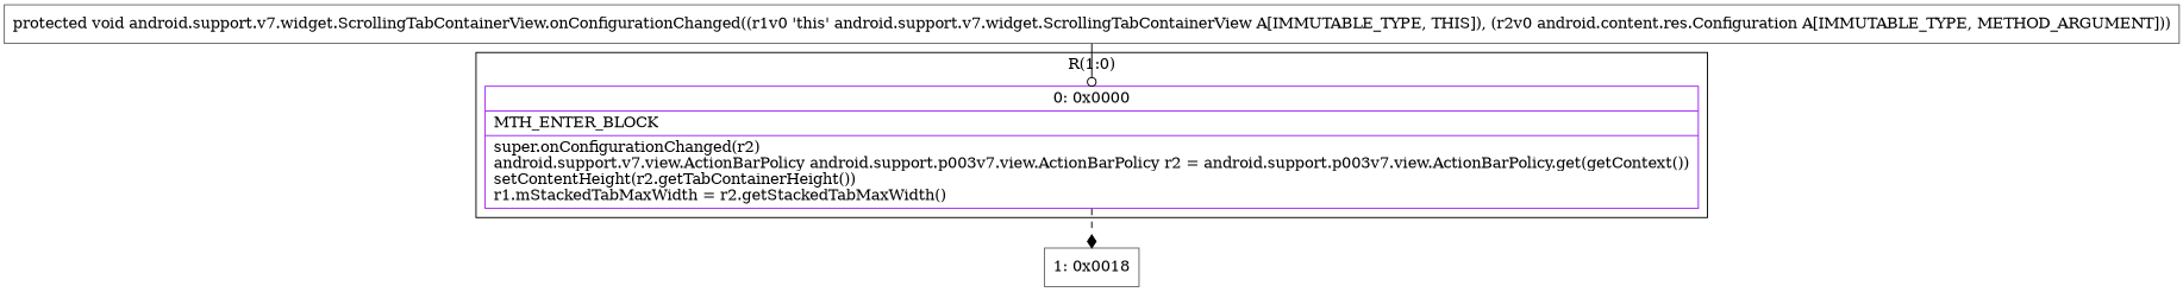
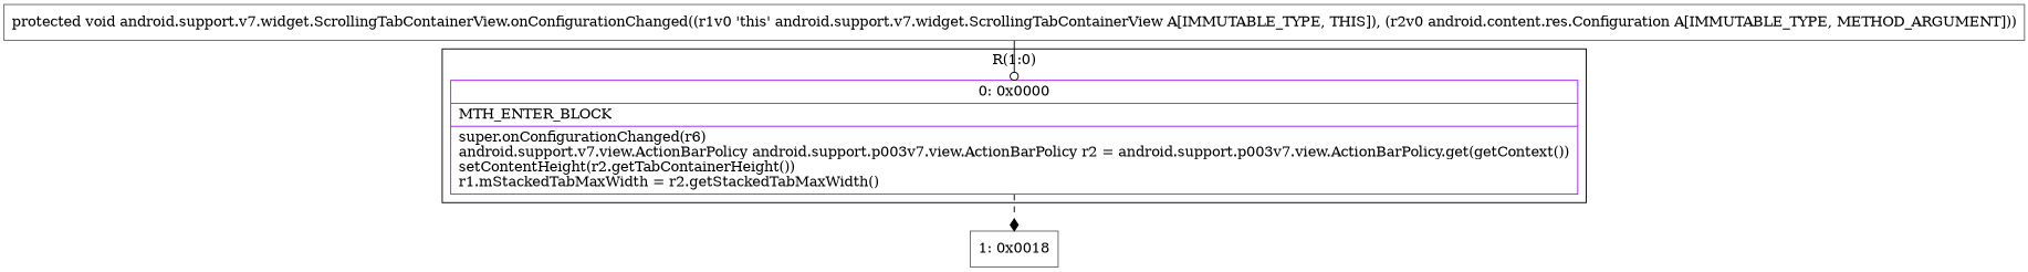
  digraph {
    node [color=gray40 shape=record]
-   n1 [color=purple label="{0\:\ 0x0000|MTH_ENTER_BLOCK\l|super.onConfigurationChanged(r2)\landroid.support.v7.view.ActionBarPolicy android.support.p003v7.view.ActionBarPolicy r2 = android.support.p003v7.view.ActionBarPolicy.get(getContext())\lsetContentHeight(r2.getTabContainerHeight())\lr1.mStackedTabMaxWidth = r2.getStackedTabMaxWidth()\l}"]
+   n1 [color=purple label="{0\:\ 0x0000|MTH_ENTER_BLOCK\l|super.onConfigurationChanged(r6)\landroid.support.v7.view.ActionBarPolicy android.support.p003v7.view.ActionBarPolicy r2 = android.support.p003v7.view.ActionBarPolicy.get(getContext())\lsetContentHeight(r2.getTabContainerHeight())\lr1.mStackedTabMaxWidth = r2.getStackedTabMaxWidth()\l}"]
    n2 [label="{1\:\ 0x0018}"]
    n3 [label="{protected void android.support.v7.widget.ScrollingTabContainerView.onConfigurationChanged((r1v0 'this' android.support.v7.widget.ScrollingTabContainerView A[IMMUTABLE_TYPE, THIS]), (r2v0 android.content.res.Configuration A[IMMUTABLE_TYPE, METHOD_ARGUMENT])) }"]
    subgraph cluster_1 {
      label="R(1:0)"
      n1
    }
    n1 -> n2 [style=dashed arrowhead=diamond]
    n3 -> n1 [style=solid arrowhead=odot]
  }
